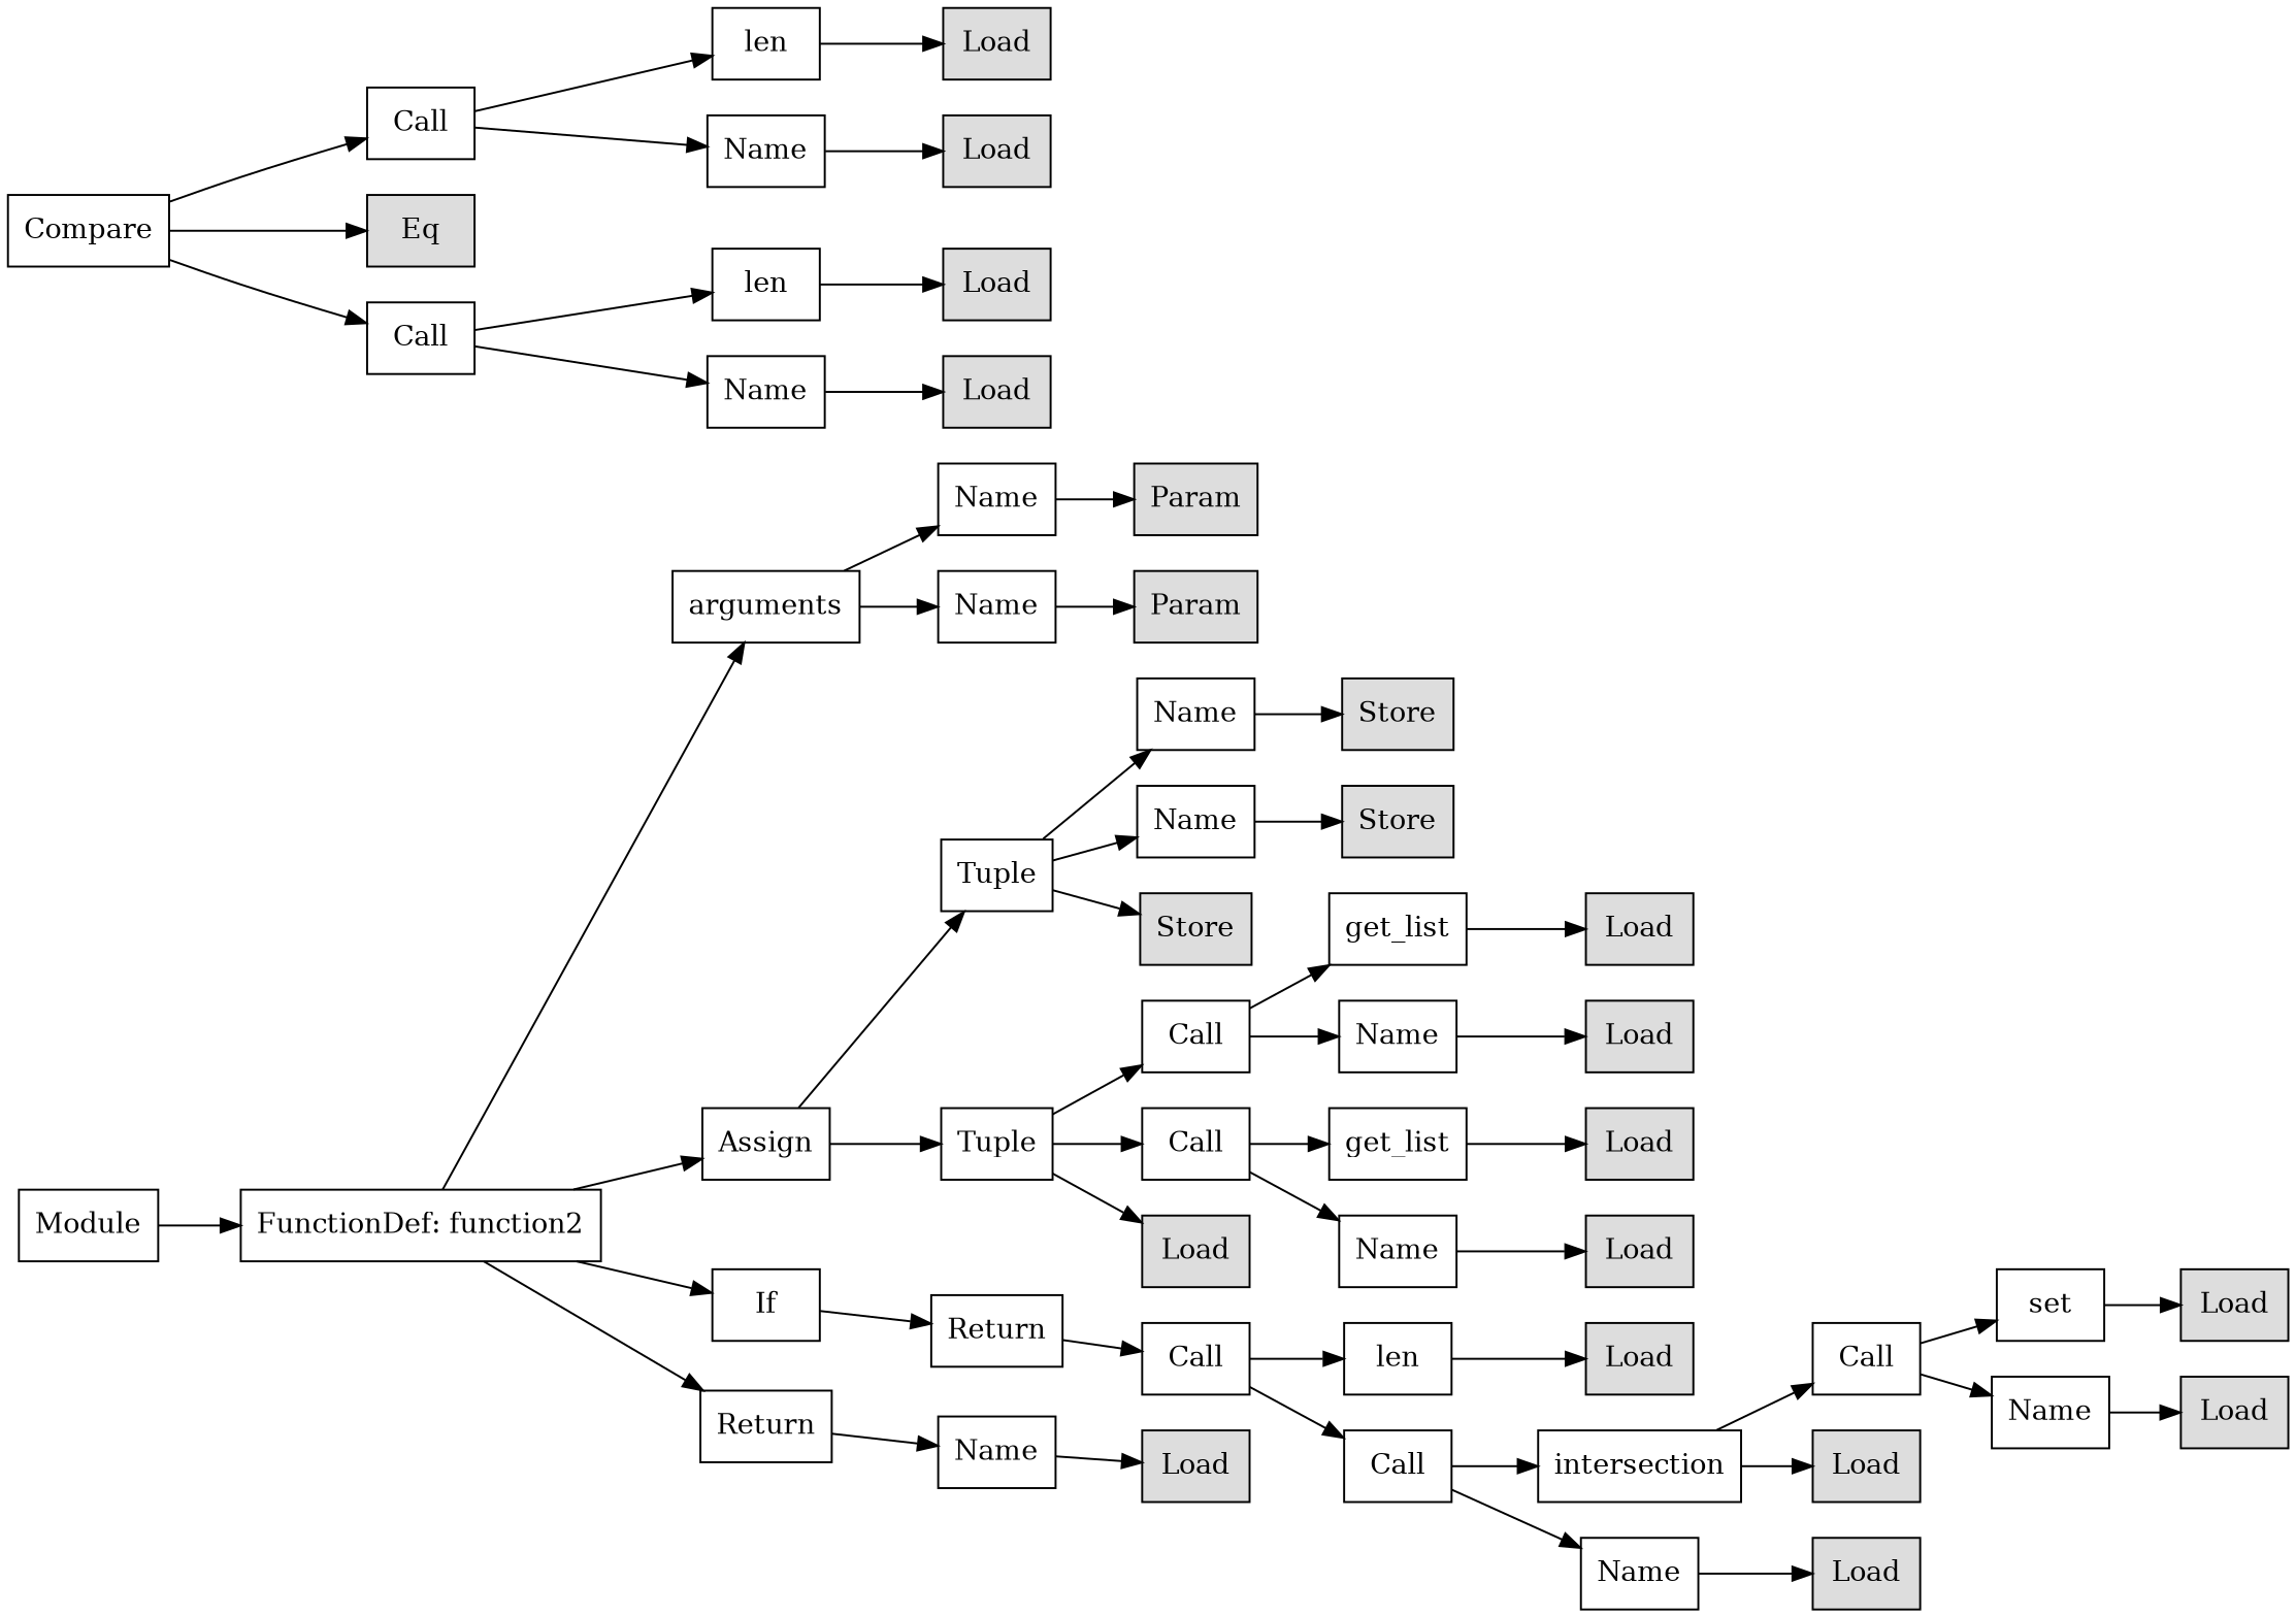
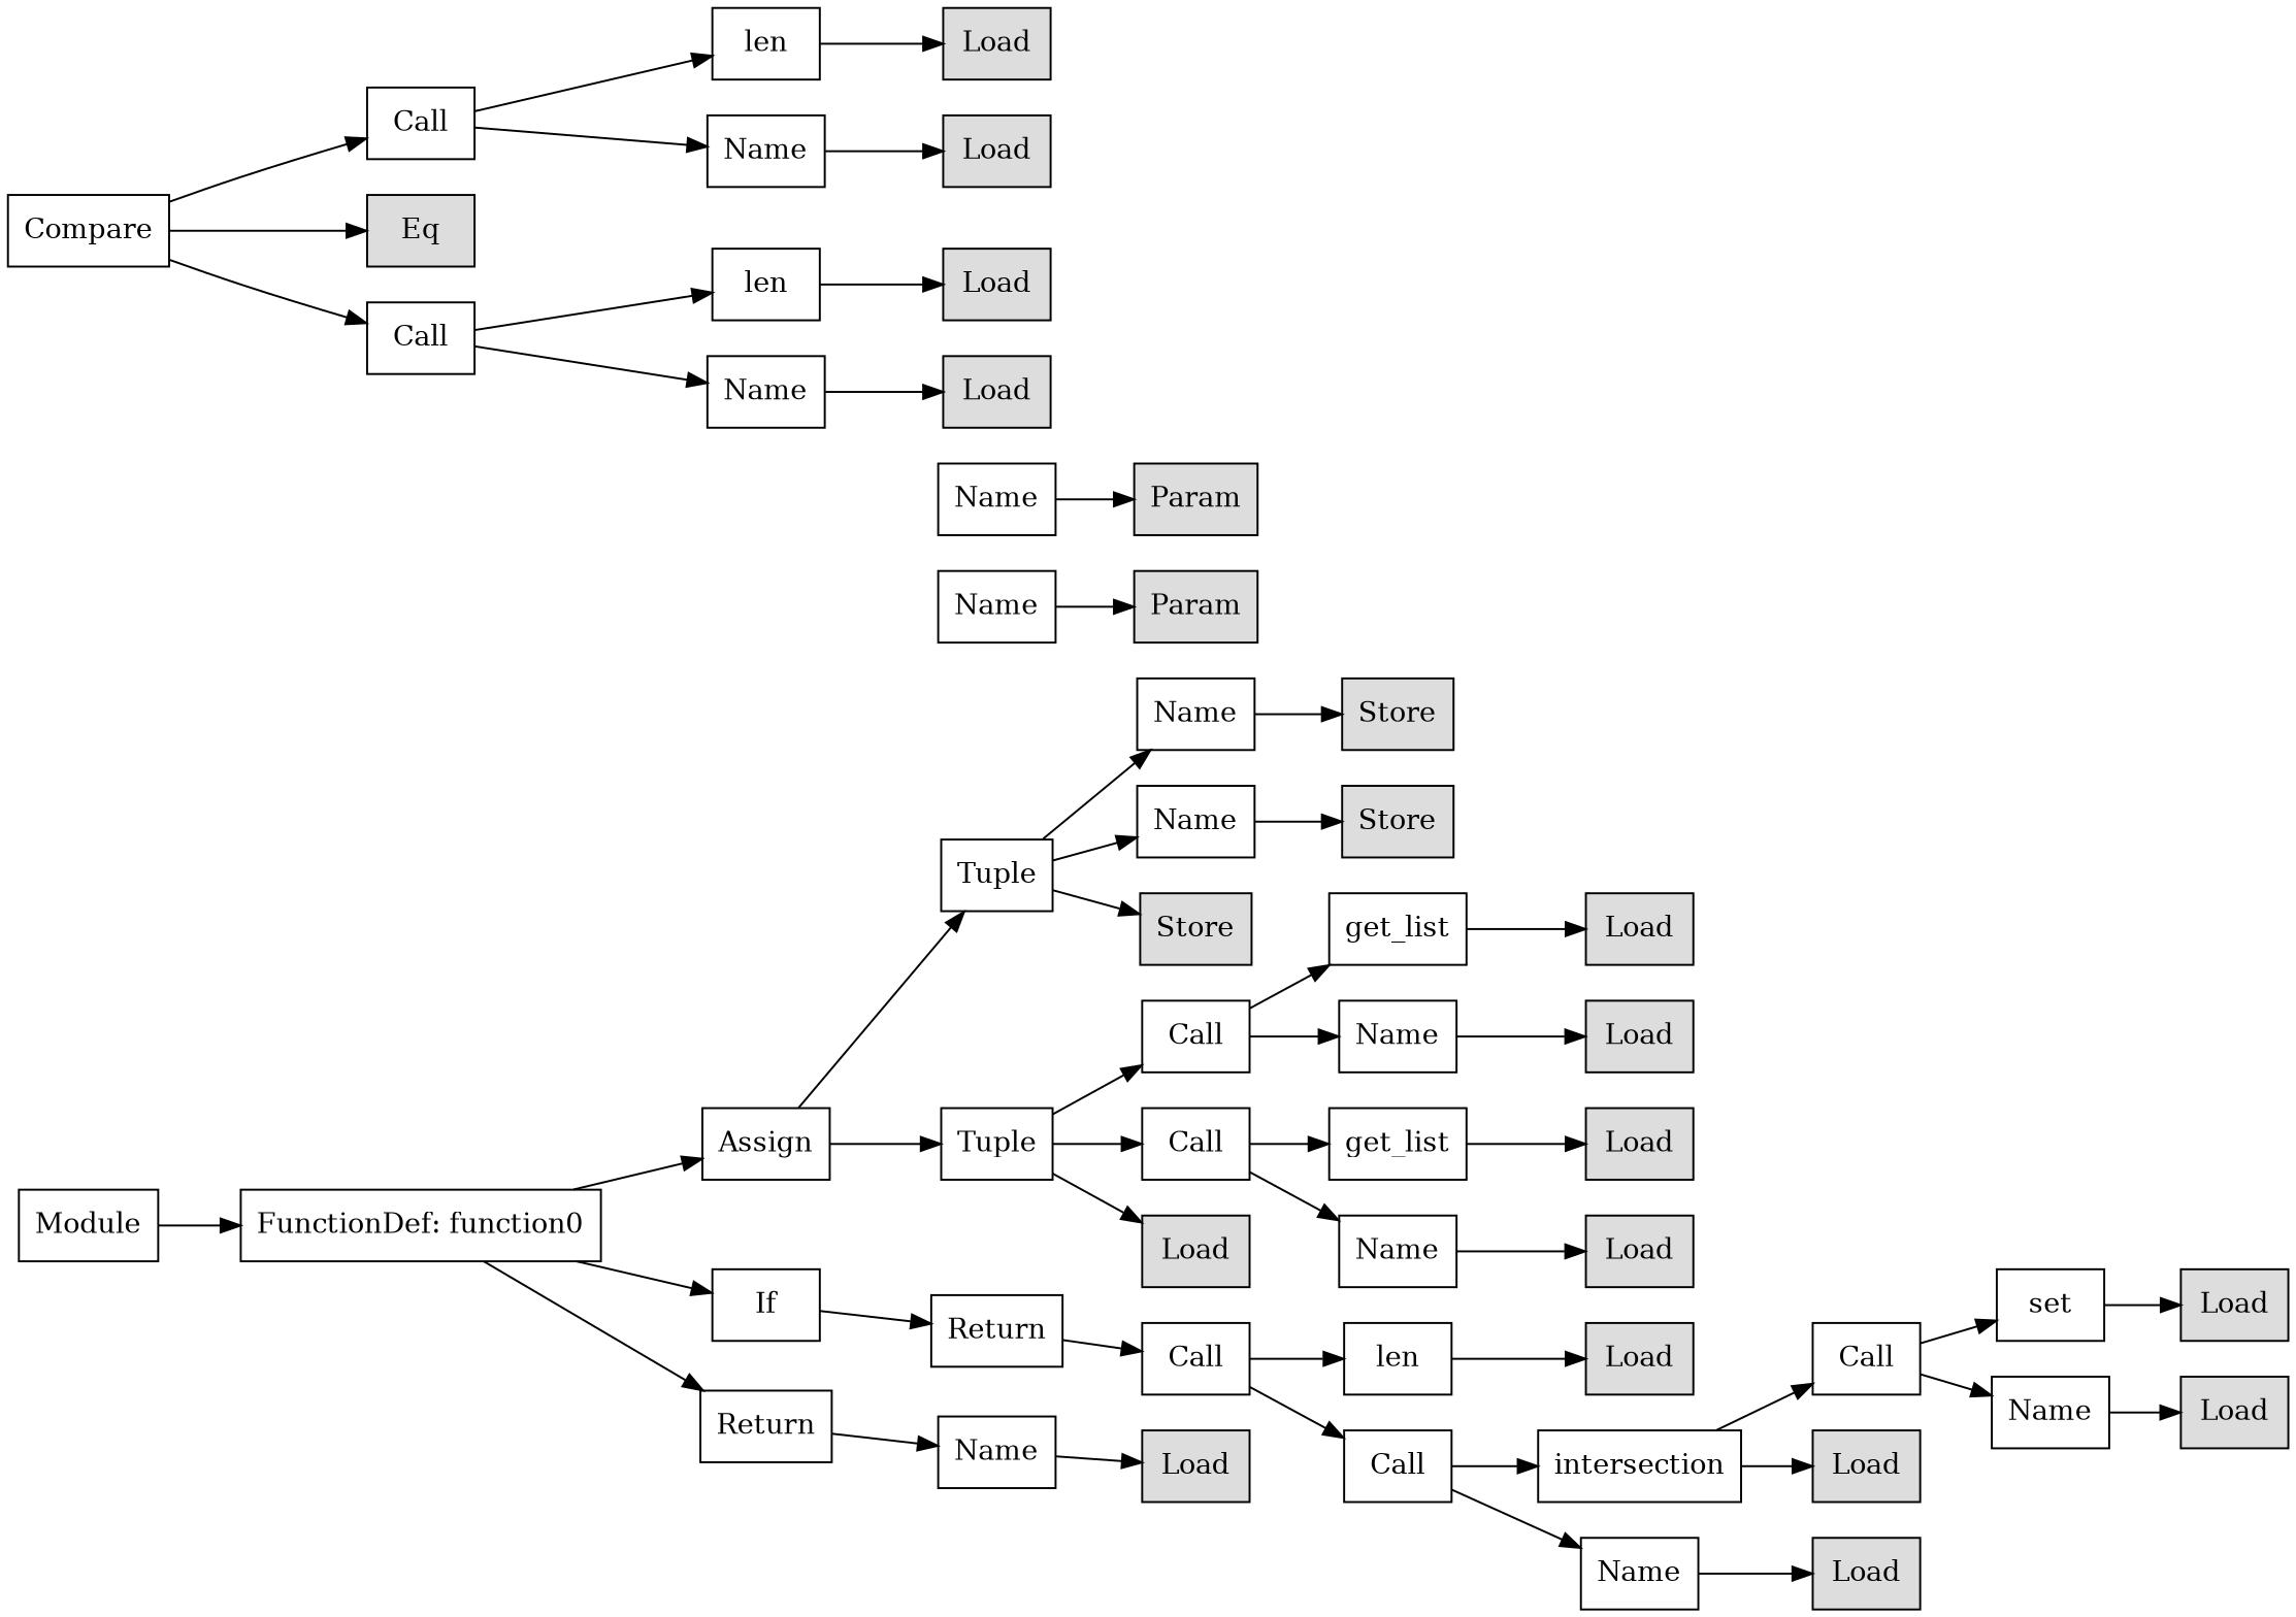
  digraph {
    rankdir=LR
    node [shape=rect]
    n1 [label=Module]
-   n2 [label="FunctionDef: function2"]
-   n3 [label=arguments]
+   n2 [label="FunctionDef: function0"]
    n4 [label=Assign]
    n5 [label=If]
    n6 [label=Return]
    n7 [label=Name]
    n8 [label=Name]
    n9 [label=Tuple]
    n10 [label=Tuple]
    n11 [label=Return]
    n12 [label=Name]
    n13 [fillcolor="#dddddd" label=Param style=filled]
    n14 [fillcolor="#dddddd" label=Param style=filled]
    n15 [label=Name]
    n16 [label=Name]
    n17 [fillcolor="#dddddd" label=Store style=filled]
    n18 [label=Call]
    n19 [label=Call]
    n20 [fillcolor="#dddddd" label=Load style=filled]
    n21 [label=Compare]
    n22 [label=Call]
    n23 [fillcolor="#dddddd" label=Eq style=filled]
    n24 [label=Call]
    n25 [label=Call]
    n26 [fillcolor="#dddddd" label=Load style=filled]
    n27 [fillcolor="#dddddd" label=Store style=filled]
    n28 [fillcolor="#dddddd" label=Store style=filled]
    n29 [label=get_list]
    n30 [label=Name]
    n31 [label=get_list]
    n32 [label=Name]
    n33 [label=len]
    n34 [label=Name]
    n35 [label=len]
    n36 [label=Name]
    n37 [label=len]
    n38 [label=Call]
    n39 [fillcolor="#dddddd" label=Load style=filled]
    n40 [fillcolor="#dddddd" label=Load style=filled]
    n41 [fillcolor="#dddddd" label=Load style=filled]
    n42 [fillcolor="#dddddd" label=Load style=filled]
    n43 [fillcolor="#dddddd" label=Load style=filled]
    n44 [fillcolor="#dddddd" label=Load style=filled]
    n45 [fillcolor="#dddddd" label=Load style=filled]
    n46 [fillcolor="#dddddd" label=Load style=filled]
    n47 [fillcolor="#dddddd" label=Load style=filled]
    n48 [label=intersection]
    n49 [label=Name]
    n50 [label=Call]
    n51 [fillcolor="#dddddd" label=Load style=filled]
    n52 [fillcolor="#dddddd" label=Load style=filled]
    n53 [label=set]
    n54 [label=Name]
    n55 [fillcolor="#dddddd" label=Load style=filled]
    n56 [fillcolor="#dddddd" label=Load style=filled]
    n1 -> n2
-   n2 -> n3
    n2 -> n4
    n2 -> n5
    n2 -> n6
-   n3 -> n7
-   n3 -> n8
    n4 -> n9
    n4 -> n10
    n5 -> n11
    n6 -> n12
    n7 -> n13
    n8 -> n14
    n9 -> n15
    n9 -> n16
    n9 -> n17
    n10 -> n18
    n10 -> n19
    n10 -> n20
    n11 -> n25
    n12 -> n26
    n15 -> n27
    n16 -> n28
    n18 -> n29
    n18 -> n30
    n19 -> n31
    n19 -> n32
    n21 -> n22
    n21 -> n23
    n21 -> n24
    n22 -> n33
    n22 -> n34
    n24 -> n35
    n24 -> n36
    n25 -> n37
    n25 -> n38
    n29 -> n39
    n30 -> n40
    n31 -> n41
    n32 -> n42
    n33 -> n43
    n34 -> n44
    n35 -> n45
    n36 -> n46
    n37 -> n47
    n38 -> n48
    n38 -> n49
    n48 -> n50
    n48 -> n51
    n49 -> n52
    n50 -> n53
    n50 -> n54
    n53 -> n55
    n54 -> n56
  }
